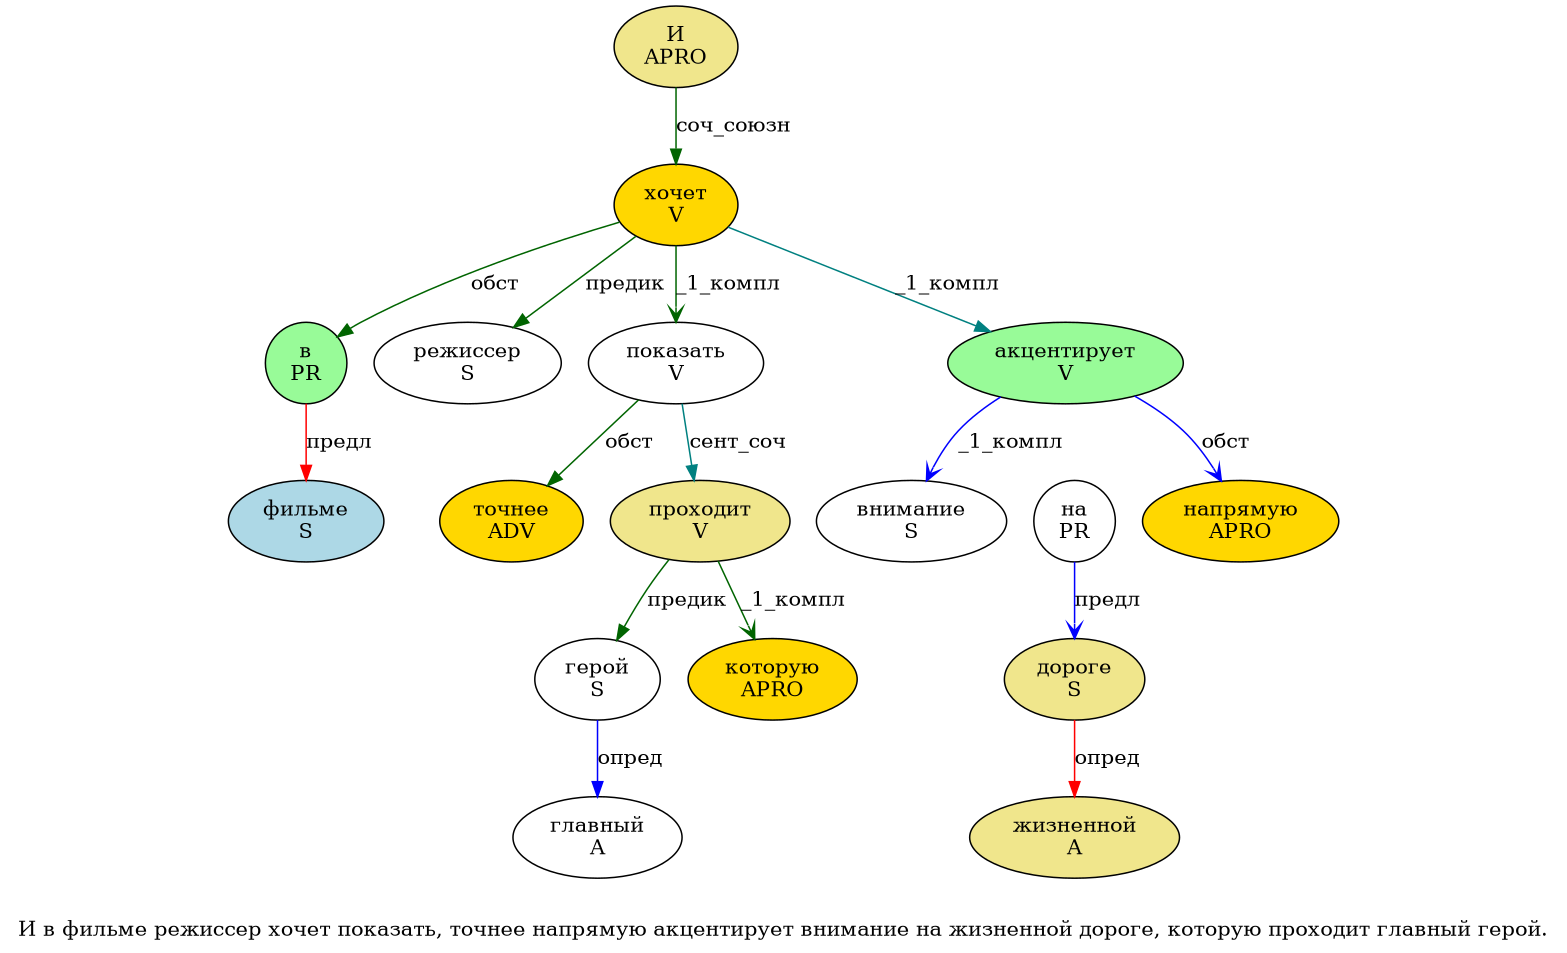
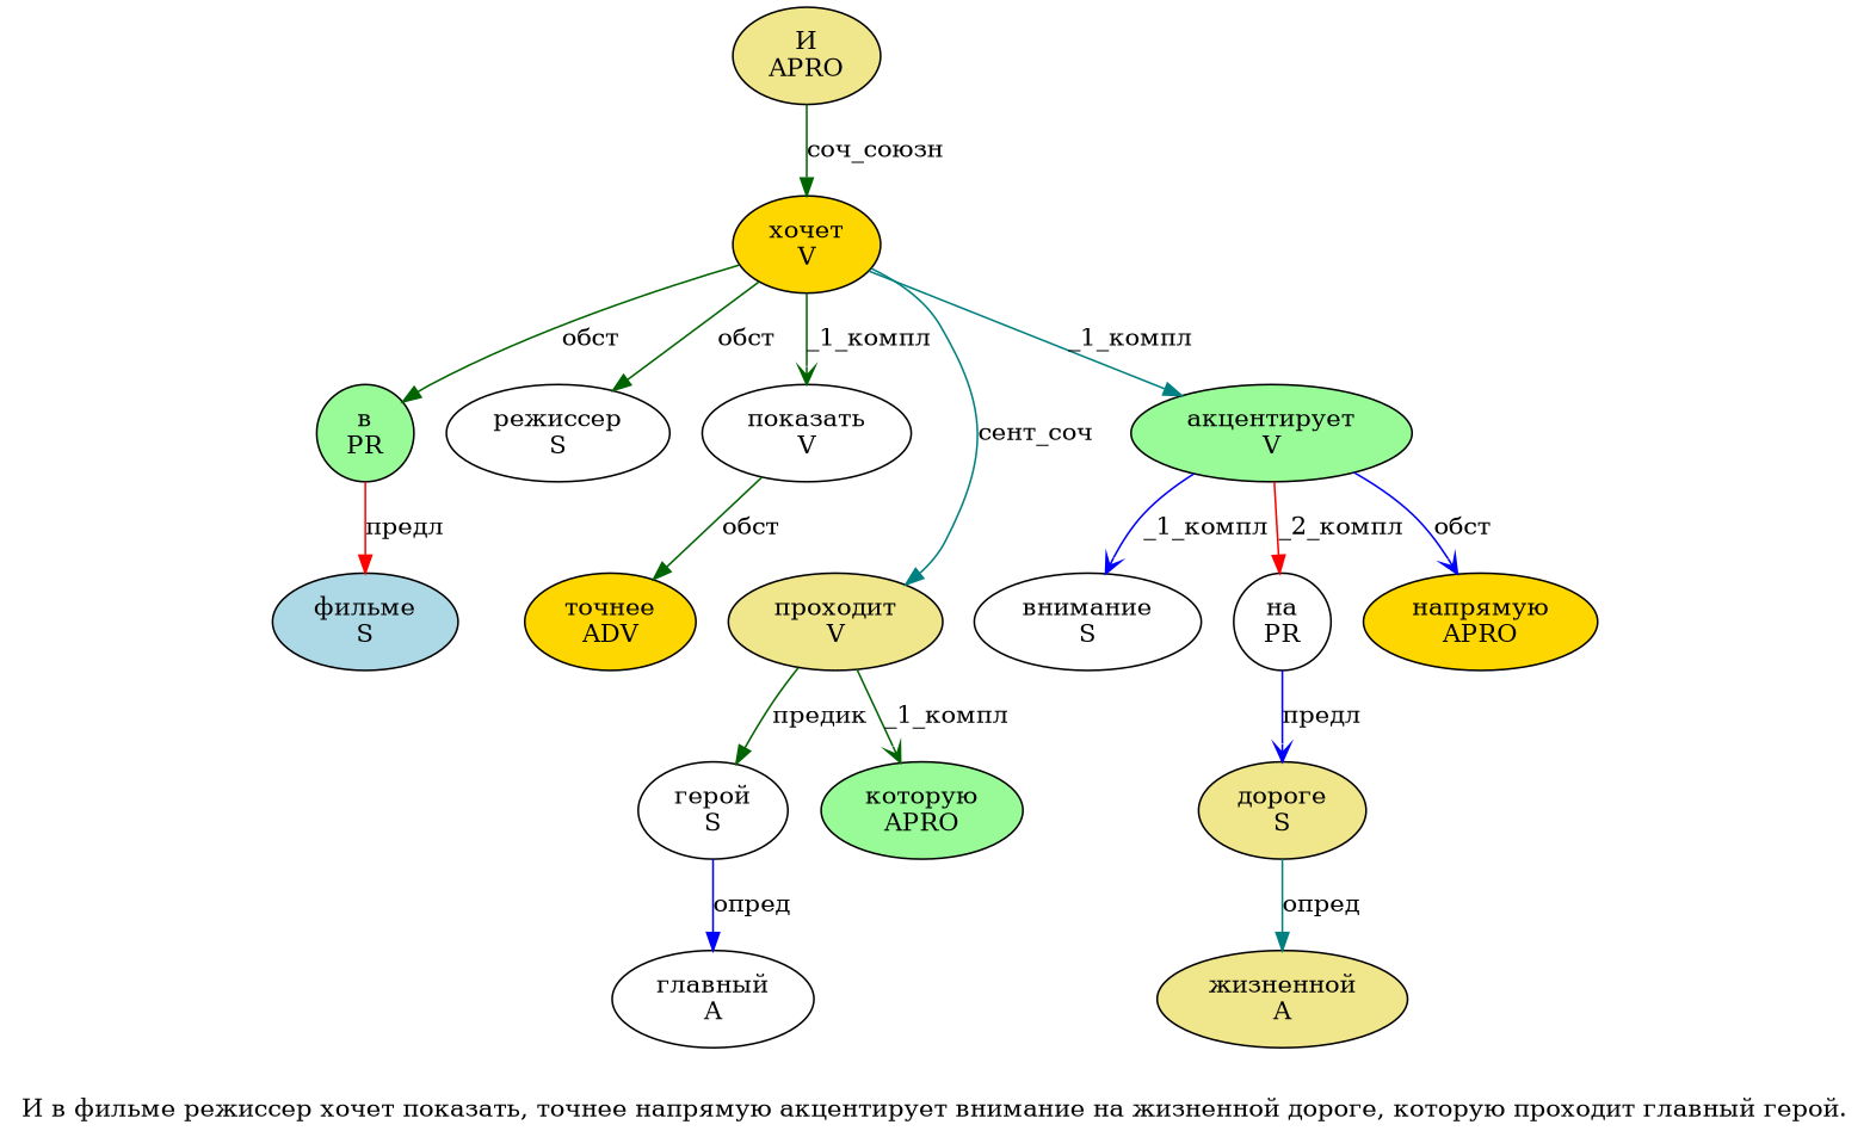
  digraph {
    label="И в фильме режиссер хочет показать, точнее напрямую акцентирует внимание на жизненной дороге, которую проходит главный герой."
    node [fillcolor=white penwidth=1 shape=ellipse style=filled]
    edge [arrowhead=normal color=darkgreen]
    n1 [fillcolor=khaki label="И\nAPRO"]
    n2 [fillcolor=gold label="хочет\nV"]
    n3 [fillcolor=palegreen label="в\nPR"]
    n4 [label="режиссер\nS"]
    n5 [label="показать\nV"]
    n6 [fillcolor=khaki label="проходит\nV"]
    n7 [fillcolor=palegreen label="акцентирует\nV"]
    n8 [fillcolor=lightblue label="фильме\nS"]
    n9 [fillcolor=gold label="точнее\nADV"]
-   n10 [fillcolor=gold label="которую\nAPRO"]
+   n10 [fillcolor=palegreen label="которую\nAPRO"]
    n11 [label="герой\nS"]
    n12 [fillcolor=gold label="напрямую\nAPRO"]
    n13 [label="внимание\nS"]
    n14 [label="на\nPR"]
    n15 [fillcolor=khaki label="дороге\nS"]
    n16 [fillcolor=khaki label="жизненной\nA"]
    n17 [label="главный\nA"]
    n1 -> n2 [label="соч_союзн"]
    n2 -> n3 [label="обст"]
-   n2 -> n4 [label="предик"]
+   n2 -> n4 [label="обст"]
    n2 -> n5 [arrowhead=vee label="_1_компл"]
-   n5 -> n6 [color=teal label="сент_соч"]
+   n2 -> n6 [color=teal label="сент_соч"]
    n2 -> n7 [color=teal label="_1_компл"]
    n3 -> n8 [color=red label="предл"]
    n5 -> n9 [label="обст"]
    n6 -> n10 [arrowhead=vee label="_1_компл"]
    n6 -> n11 [label="предик"]
    n7 -> n12 [arrowhead=vee color=blue label="обст"]
    n7 -> n13 [arrowhead=vee color=blue label="_1_компл"]
+   n7 -> n14 [color=red label="_2_компл"]
    n11 -> n17 [color=blue label="опред"]
    n14 -> n15 [arrowhead=vee color=blue label="предл"]
-   n15 -> n16 [color=red label="опред"]
+   n15 -> n16 [color=teal label="опред"]
  }
